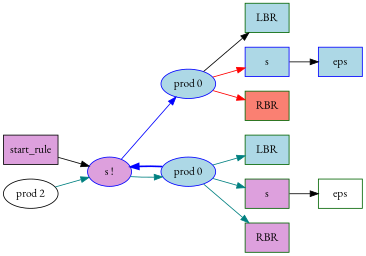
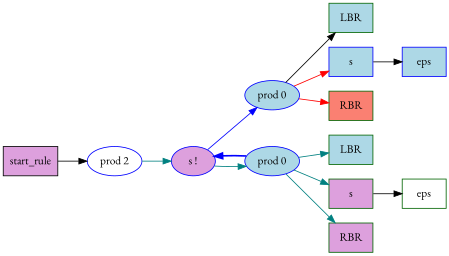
  digraph {
    fontname="EB Garamond"
    rankdir=LR
    node [color=darkgreen fillcolor=lightblue fontname="EB Garamond" shape=box style=filled]
    edge [color=teal fontname="EB Garamond"]
    n1 [color=black fillcolor=plum label=start_rule]
-   n2 [color=black fillcolor=white label="prod 2" shape=""]
+   n2 [color=blue fillcolor=white label="prod 2" shape=""]
    n3 [color=blue fillcolor=plum label="s !" shape=ellipse]
    n4 [color=blue label="prod 0" shape=""]
    n5 [color=blue label="prod 0" shape=""]
    n6 [label=LBR]
    n7 [color=blue label=s]
    n8 [fillcolor=salmon label=RBR]
    n9 [label=LBR]
    n10 [fillcolor=plum label=s]
    n11 [fillcolor=plum label=RBR]
    n12 [color=blue label=eps]
    n13 [fillcolor=white label=eps]
-   n1 -> n3 [color=black]
+   n1 -> n2 [color=black]
    n2 -> n3
    n3 -> n4 [color=blue]
    n3 -> n5
    n4 -> n6 [color=black]
    n4 -> n7 [color=red]
    n4 -> n8 [color=red]
    n5 -> n3 [color=blue style=bold width=10]
    n5 -> n9
    n5 -> n10
    n5 -> n11
    n7 -> n12 [color=black]
    n10 -> n13 [color=black]
  }
